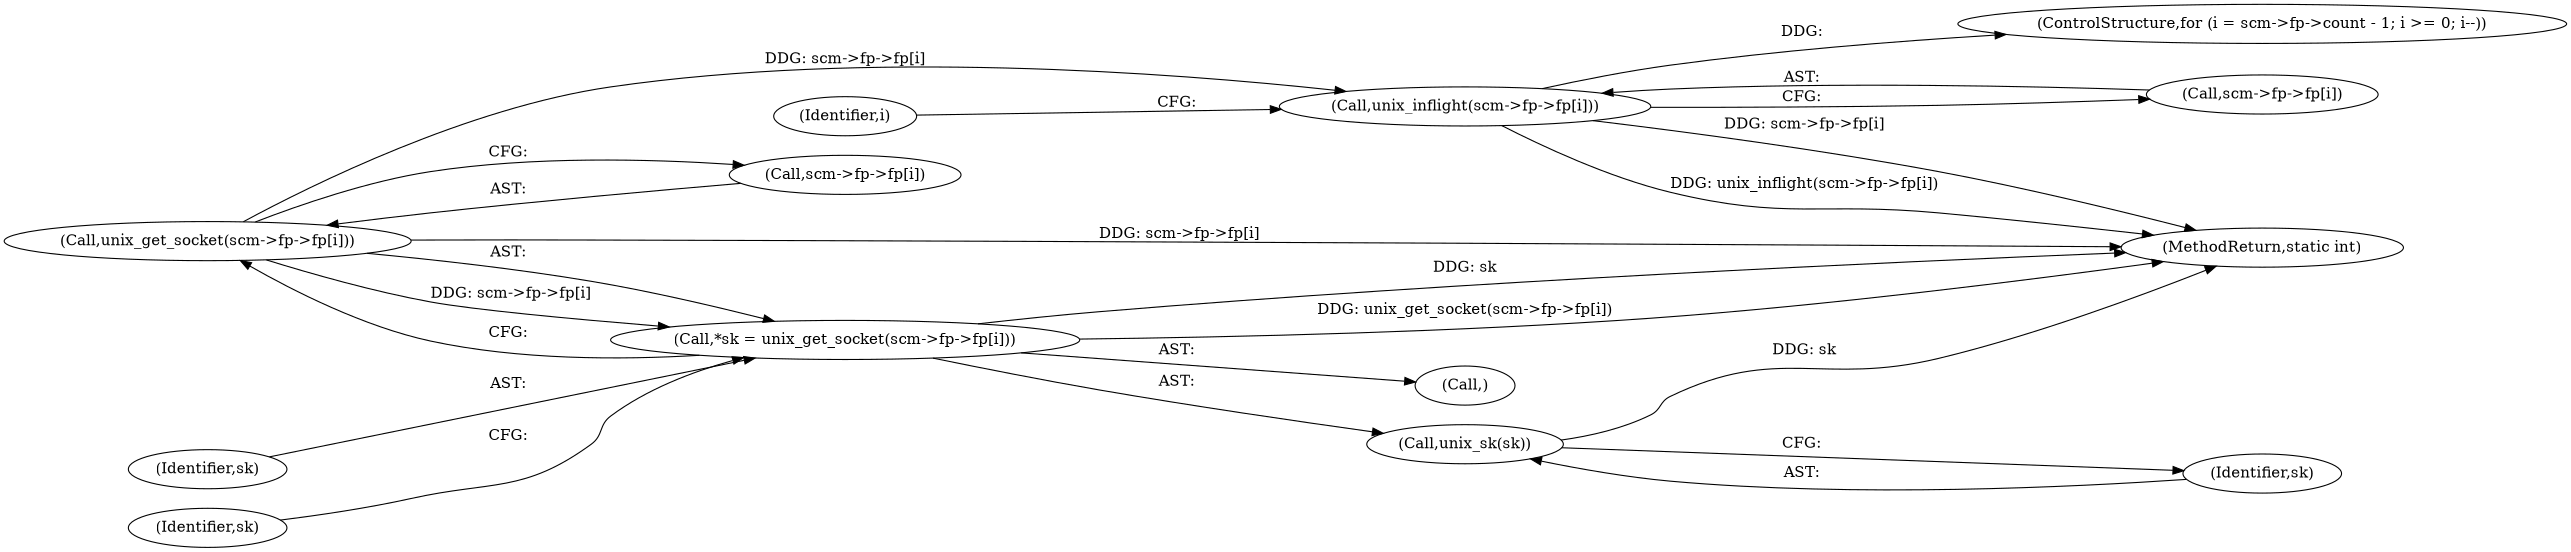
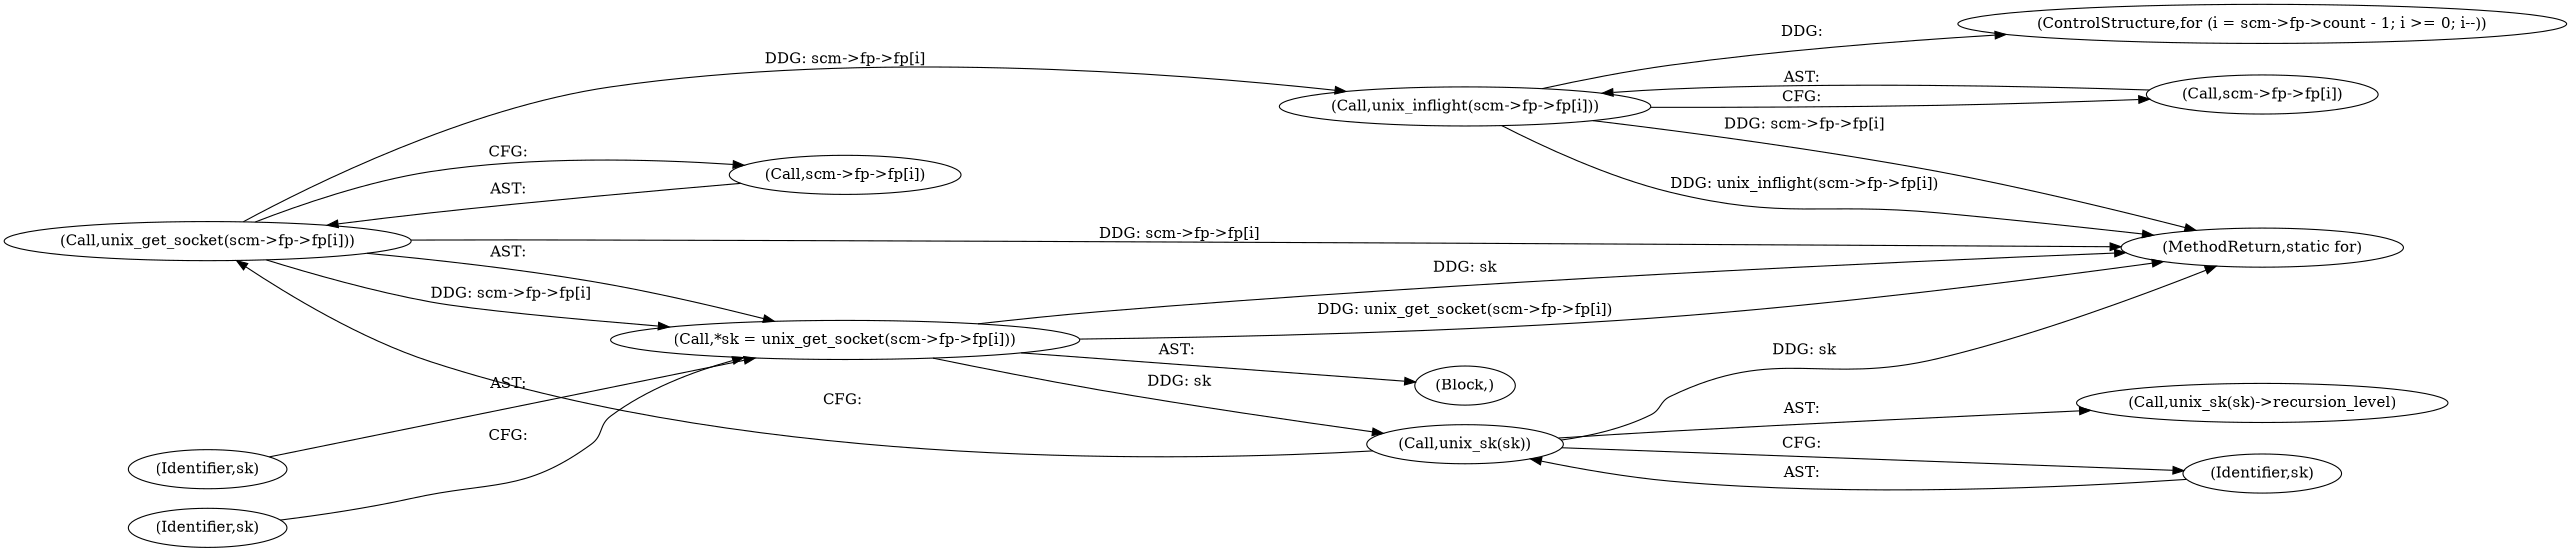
  digraph {
    rankdir=LR
    n1 [label="(Call,unix_get_socket(scm->fp->fp[i]))"]
    n2 [label="(Call,*sk = unix_get_socket(scm->fp->fp[i]))"]
    n3 [label="(Call,unix_inflight(scm->fp->fp[i]))"]
    n4 [label="(Call,scm->fp->fp[i])"]
-   n5 [label="(MethodReturn,static int)"]
+   n5 [label="(MethodReturn,static for)"]
    n6 [label="(Call,unix_sk(sk))"]
-   n7 [label="(Call,)"]
+   n7 [label="(Block,)"]
    n8 [label="(Call,scm->fp->fp[i])"]
    n9 [label="(ControlStructure,for (i = scm->fp->count - 1; i >= 0; i--))"]
+   n10 [label="(Call,unix_sk(sk)->recursion_level)"]
    n11 [label="(Identifier,sk)"]
-   n12 [label="(Identifier,i)"]
    n13 [label="(Identifier,sk)"]
    n14 [label="(Identifier,sk)"]
    n1 -> n2 [label="AST: "]
    n1 -> n2 [label="DDG: scm->fp->fp[i]"]
    n1 -> n3 [label="DDG: scm->fp->fp[i]"]
    n1 -> n4 [label="CFG: "]
    n1 -> n5 [label="DDG: scm->fp->fp[i]"]
-   n2 -> n1 [label="CFG: "]
+   n6 -> n1 [label="CFG: "]
    n2 -> n5 [label="DDG: sk"]
    n2 -> n5 [label="DDG: unix_get_socket(scm->fp->fp[i])"]
-   n2 -> n6 [label="AST: "]
+   n2 -> n6 [label="DDG: sk"]
    n2 -> n7 [label="AST: "]
    n3 -> n5 [label="DDG: scm->fp->fp[i]"]
    n3 -> n5 [label="DDG: unix_inflight(scm->fp->fp[i])"]
    n3 -> n8 [label="CFG: "]
    n3 -> n9 [label="DDG: "]
    n4 -> n1 [label="AST: "]
    n6 -> n5 [label="DDG: sk"]
+   n6 -> n10 [label="AST: "]
    n6 -> n11 [label="CFG: "]
    n8 -> n3 [label="AST: "]
    n11 -> n6 [label="AST: "]
-   n12 -> n3 [label="CFG: "]
    n13 -> n2 [label="CFG: "]
    n14 -> n2 [label="AST: "]
  }
